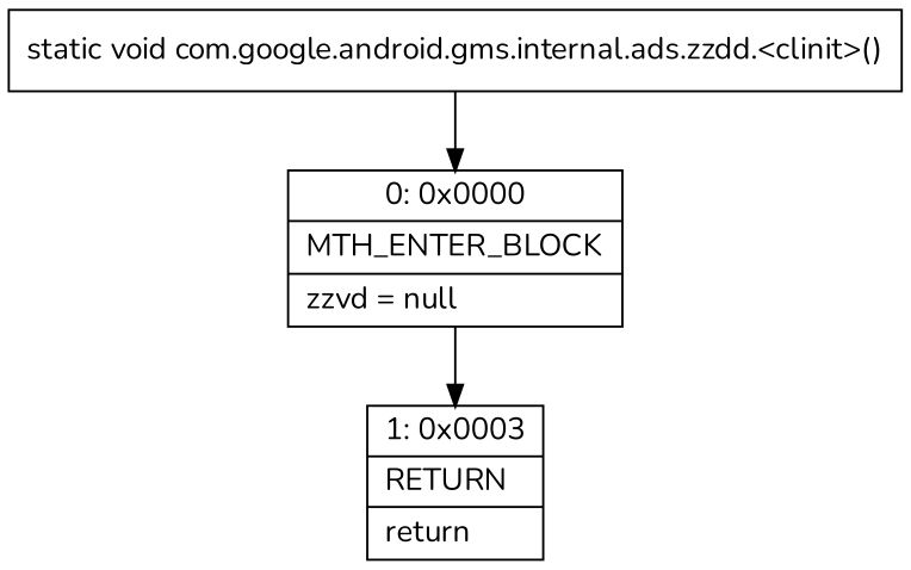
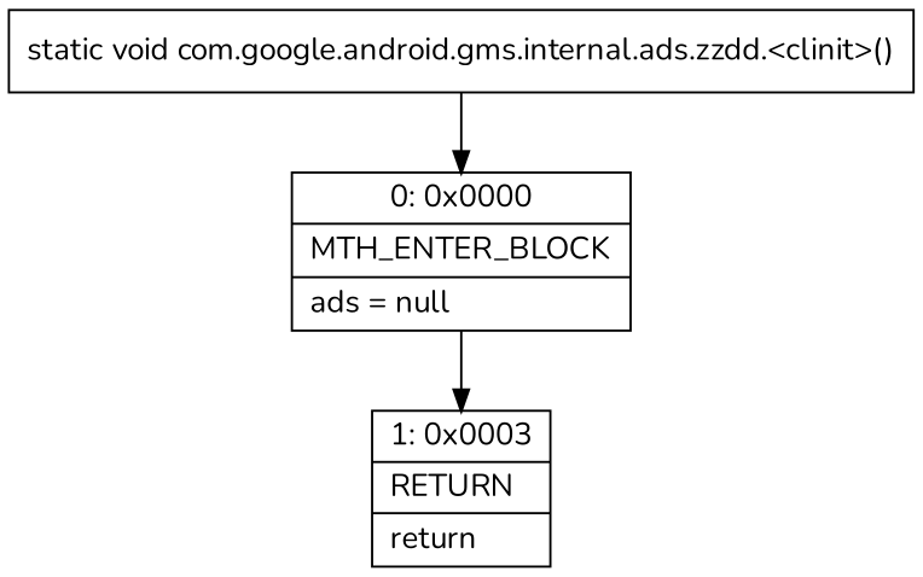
  digraph {
    fontname=Nunito
    node [shape=record fontname=Nunito]
    edge [fontname=Nunito]
-   n1 [label="{0\:\ 0x0000|MTH_ENTER_BLOCK\l|zzvd = null\l}"]
+   n1 [label="{0\:\ 0x0000|MTH_ENTER_BLOCK\l|ads = null\l}"]
    n2 [label="{1\:\ 0x0003|RETURN\l|return\l}"]
    n3 [label="{static void com.google.android.gms.internal.ads.zzdd.\<clinit\>() }"]
    n1 -> n2
    n3 -> n1
  }
